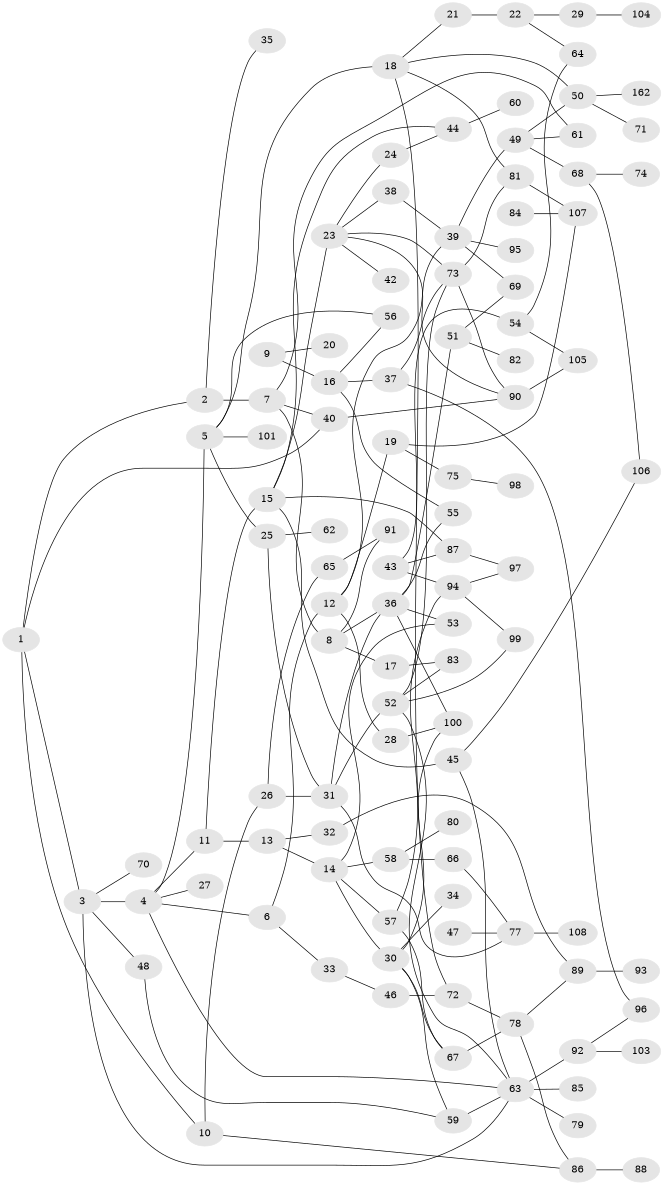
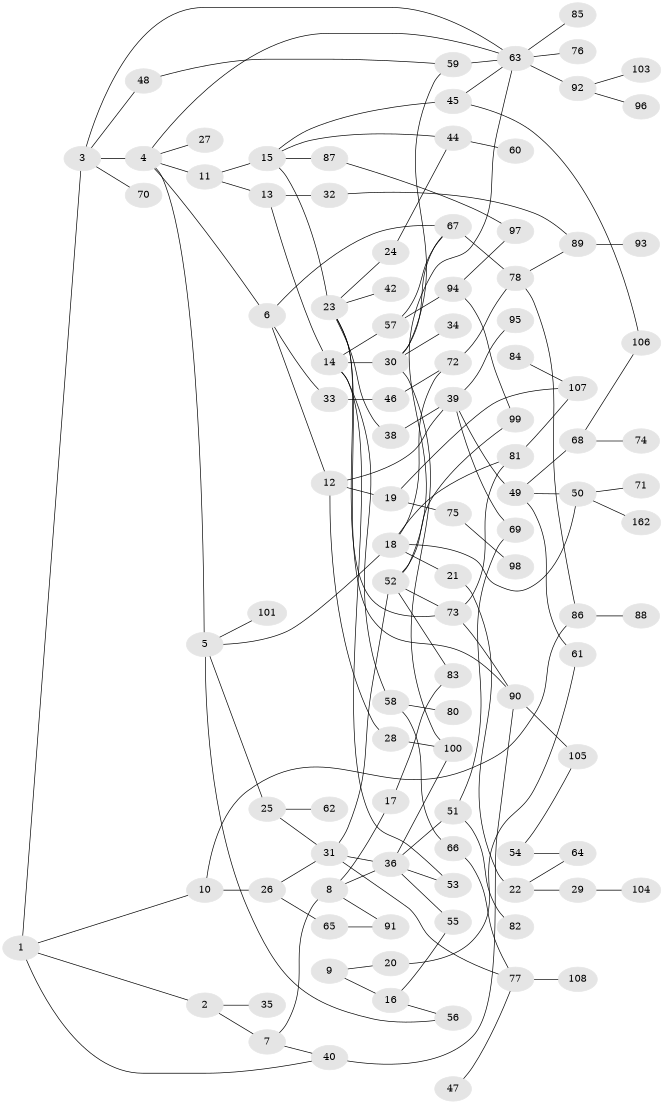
  graph {
    rankdir=LR
    node [color=gray90 style=filled]
    1
    2
    3
    10
    40
    7
    35
    4
    48
    63
    70
    26
    86
    90
    8
    5
    6
    11
    27
    59
-   76 [label=79]
+   76
    85
    92
    18
    25
    101
    56
    12
    33
    67
    13
    15
    9
    16
    20
    21
    50
    72
    81
    31
    62
    19
    28
    39
    46
    78
    17
    36
    91
    83
    53
    55
    100
    51
-   37
    61
    65
    88
    14
    32
    23
    44
    45
    87
    75
    107
    49
    69
    95
    30
    57
    58
    89
    34
    94
    66
    80
    24
    38
    42
    73
    60
    106
    97
    96
    22
    71
    n88 [label=162]
    98
    29
    64
    104
    105
    52
    77
    47
    99
    108
    93
    82
    68
-   43
    54
    84
    74
    103
    1 -- 2
    1 -- 3
    1 -- 10
    1 -- 40
    2 -- 7
    2 -- 35
    3 -- 4
    3 -- 48
    3 -- 63
    3 -- 70
    10 -- 26
    10 -- 86
    40 -- 90
    7 -- 40
    7 -- 8
    4 -- 63
    4 -- 5
    4 -- 6
    4 -- 11
    4 -- 27
    48 -- 59
    63 -- 76
    63 -- 85
    63 -- 92
    26 -- 31
    26 -- 65
    86 -- 88
    90 -- 105
    8 -- 17
    8 -- 36
    8 -- 91
    5 -- 18
    5 -- 25
    5 -- 101
    5 -- 56
    6 -- 12
    6 -- 33
+   6 -- 67
    11 -- 13
    11 -- 15
    59 -- 63
    92 -- 96
    92 -- 103
    18 -- 21
    18 -- 50
    18 -- 72
    18 -- 81
    25 -- 31
    25 -- 62
    12 -- 19
    12 -- 28
    12 -- 39
    33 -- 46
    67 -- 78
    13 -- 14
    13 -- 32
    15 -- 23
    15 -- 44
    15 -- 45
    15 -- 87
    9 -- 16
    9 -- 20
    16 -- 56
    16 -- 55
-   16 -- 37
-   7 -- 61
+   20 -- 61
    21 -- 22
    50 -- 71
    50 -- n88
    72 -- 78
    81 -- 107
    31 -- 36
    31 -- 52
    31 -- 77
    19 -- 75
    19 -- 107
    28 -- 100
    39 -- 49
    39 -- 69
    39 -- 95
    46 -- 72
    78 -- 86
    78 -- 89
    17 -- 83
    36 -- 53
    36 -- 55
    36 -- 100
    36 -- 51
    51 -- 69
    51 -- 82
-   37 -- 73
-   37 -- 96
    65 -- 91
    14 -- 53
    14 -- 30
    14 -- 57
    14 -- 58
    32 -- 89
    23 -- 90
    23 -- 24
    23 -- 38
    23 -- 42
    23 -- 73
    44 -- 60
    45 -- 63
    45 -- 106
    87 -- 97
    75 -- 98
    49 -- 50
    49 -- 61
    49 -- 68
    30 -- 59
    30 -- 67
    30 -- 100
    30 -- 34
    57 -- 67
    57 -- 94
    58 -- 66
    58 -- 80
    89 -- 93
    94 -- 97
    94 -- 99
    66 -- 77
    24 -- 44
    38 -- 39
    73 -- 90
    73 -- 81
    22 -- 29
    22 -- 64
    29 -- 104
    52 -- 63
    52 -- 83
    52 -- 73
    52 -- 99
    77 -- 108
    47 -- 77
    68 -- 106
    68 -- 74
-   43 -- 87
-   43 -- 94
-   43 -- 54
    54 -- 64
    54 -- 105
    84 -- 107
  }
